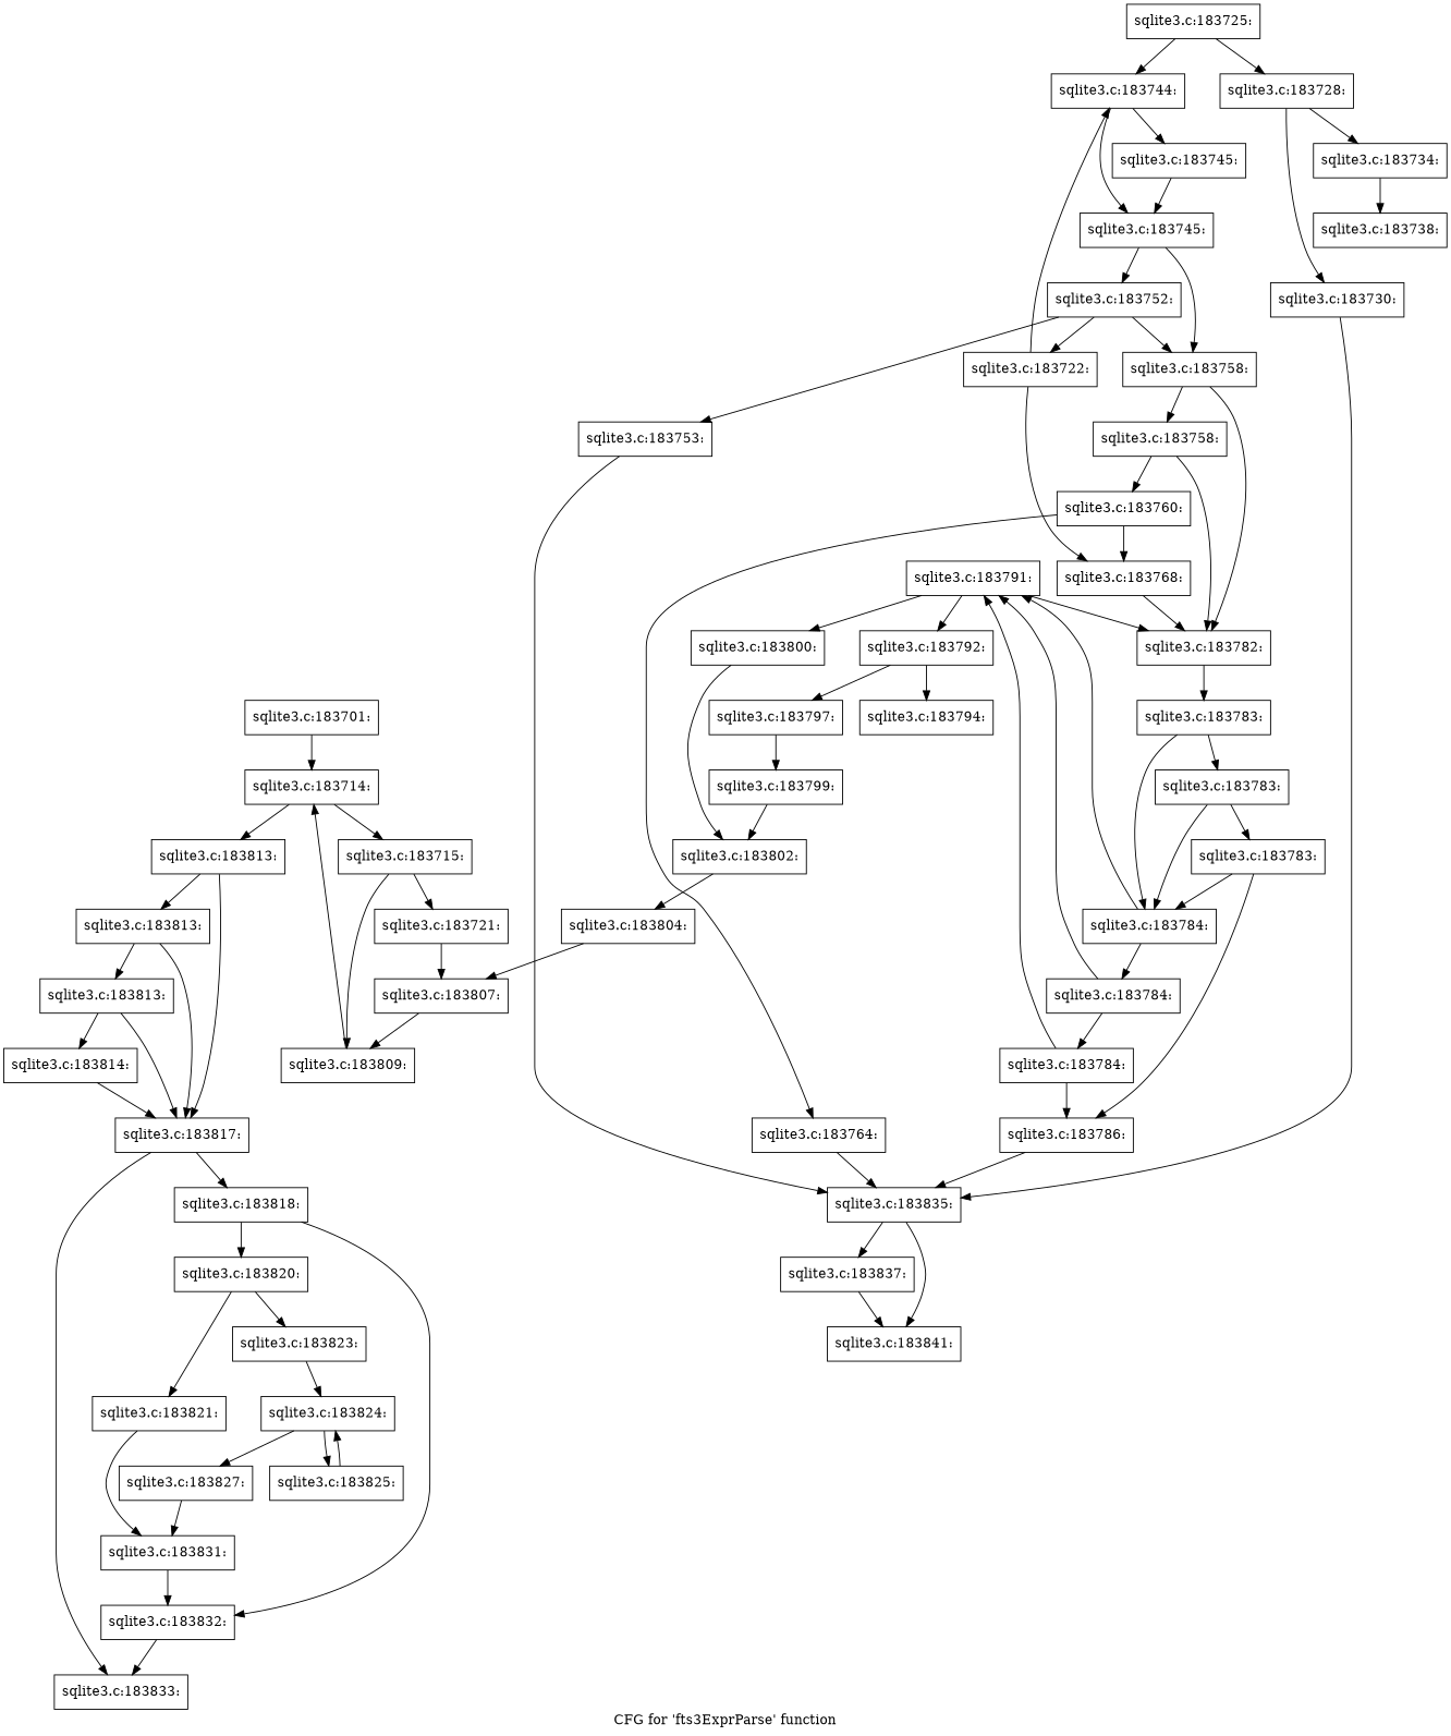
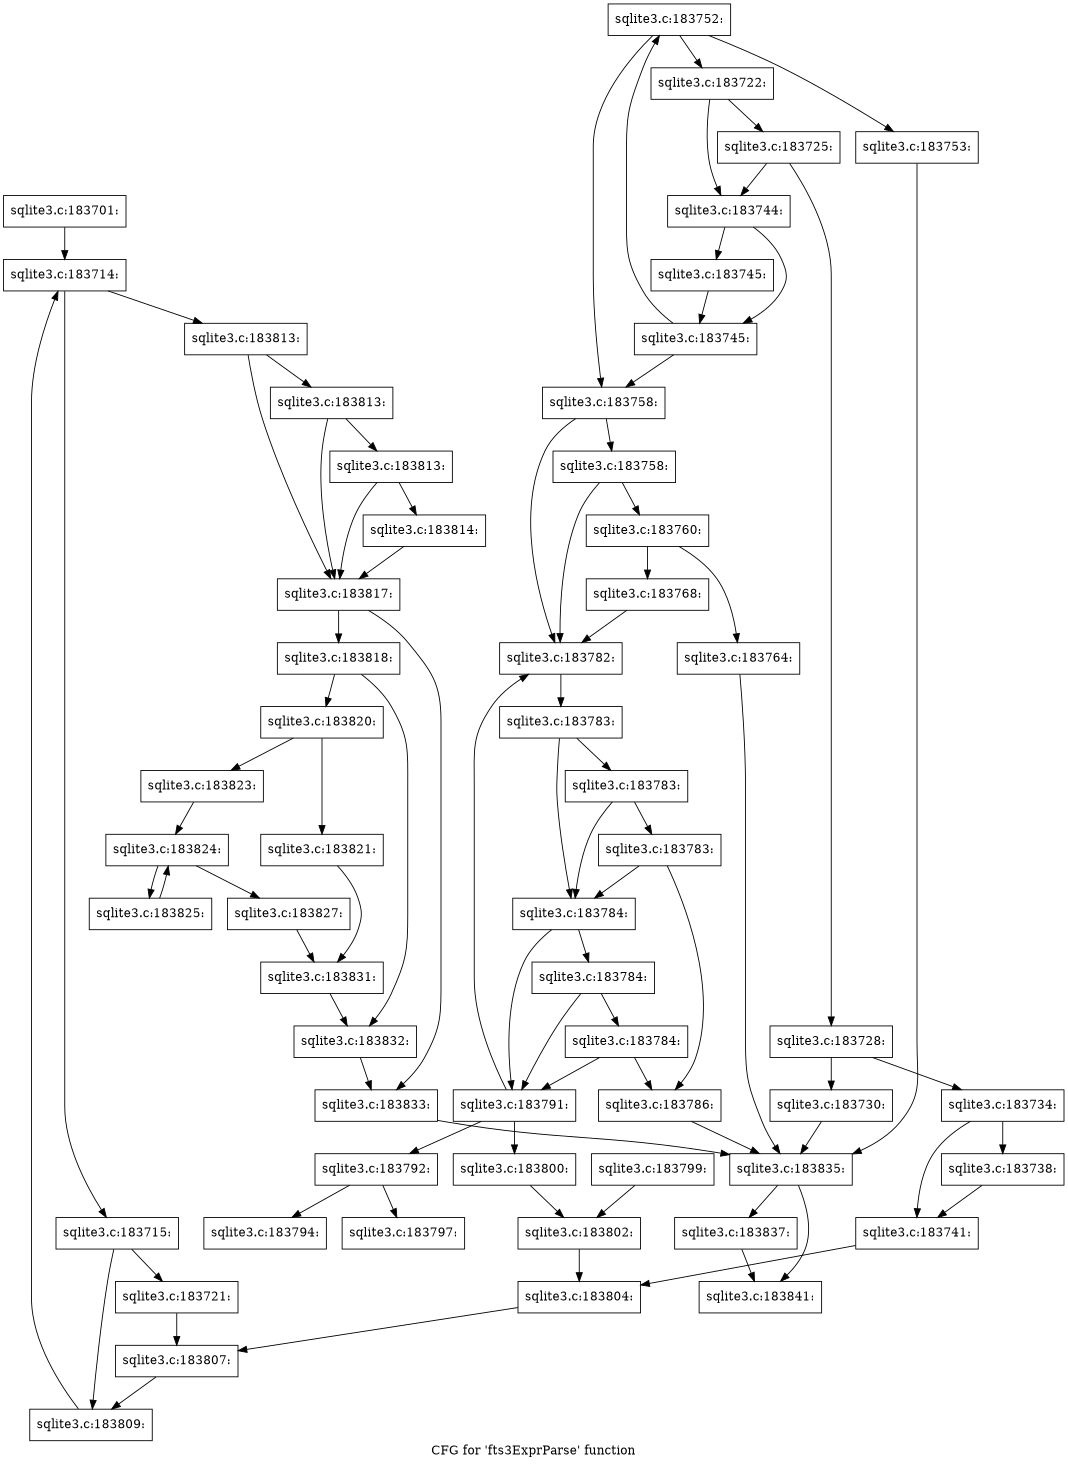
  digraph {
    label="CFG for 'fts3ExprParse' function"
    node [shape=record]
    n1 [label="{sqlite3.c:183701:}"]
    n2 [label="{sqlite3.c:183714:}"]
    n3 [label="{sqlite3.c:183715:}"]
    n4 [label="{sqlite3.c:183813:}"]
    n5 [label="{sqlite3.c:183721:}"]
    n6 [label="{sqlite3.c:183809:}"]
    n7 [label="{sqlite3.c:183813:}"]
    n8 [label="{sqlite3.c:183817:}"]
    n9 [label="{sqlite3.c:183807:}"]
    n10 [label="{sqlite3.c:183813:}"]
    n11 [label="{sqlite3.c:183818:}"]
    n12 [label="{sqlite3.c:183833:}"]
    n13 [label="{sqlite3.c:183722:}"]
    n14 [label="{sqlite3.c:183725:}"]
    n15 [label="{sqlite3.c:183744:}"]
    n16 [label="{sqlite3.c:183728:}"]
    n17 [label="{sqlite3.c:183745:}"]
    n18 [label="{sqlite3.c:183745:}"]
    n19 [label="{sqlite3.c:183734:}"]
    n20 [label="{sqlite3.c:183730:}"]
    n21 [label="{sqlite3.c:183758:}"]
    n22 [label="{sqlite3.c:183752:}"]
    n23 [label="{sqlite3.c:183738:}"]
+   n24 [label="{sqlite3.c:183741:}"]
    n25 [label="{sqlite3.c:183835:}"]
    n26 [label="{sqlite3.c:183804:}"]
    n27 [label="{sqlite3.c:183837:}"]
    n28 [label="{sqlite3.c:183841:}"]
    n29 [label="{sqlite3.c:183758:}"]
    n30 [label="{sqlite3.c:183782:}"]
    n31 [label="{sqlite3.c:183753:}"]
    n32 [label="{sqlite3.c:183760:}"]
    n33 [label="{sqlite3.c:183783:}"]
    n34 [label="{sqlite3.c:183768:}"]
    n35 [label="{sqlite3.c:183764:}"]
    n36 [label="{sqlite3.c:183783:}"]
    n37 [label="{sqlite3.c:183784:}"]
    n38 [label="{sqlite3.c:183791:}"]
    n39 [label="{sqlite3.c:183792:}"]
    n40 [label="{sqlite3.c:183800:}"]
    n41 [label="{sqlite3.c:183783:}"]
    n42 [label="{sqlite3.c:183784:}"]
    n43 [label="{sqlite3.c:183794:}"]
    n44 [label="{sqlite3.c:183797:}"]
    n45 [label="{sqlite3.c:183802:}"]
    n46 [label="{sqlite3.c:183786:}"]
    n47 [label="{sqlite3.c:183784:}"]
    n48 [label="{sqlite3.c:183799:}"]
    n49 [label="{sqlite3.c:183814:}"]
    n50 [label="{sqlite3.c:183820:}"]
    n51 [label="{sqlite3.c:183832:}"]
    n52 [label="{sqlite3.c:183823:}"]
    n53 [label="{sqlite3.c:183821:}"]
    n54 [label="{sqlite3.c:183824:}"]
    n55 [label="{sqlite3.c:183831:}"]
    n56 [label="{sqlite3.c:183825:}"]
    n57 [label="{sqlite3.c:183827:}"]
    n1 -> n2
    n2 -> n3
    n2 -> n4
    n3 -> n5
    n3 -> n6
    n4 -> n7
    n4 -> n8
    n5 -> n9
    n6 -> n2
    n7 -> n8
    n7 -> n10
    n8 -> n11
    n8 -> n12
    n9 -> n6
    n10 -> n8
    n10 -> n49
    n11 -> n50
    n11 -> n51
-   n13 -> n34
+   n12 -> n25
+   n13 -> n14
    n13 -> n15
    n14 -> n15
    n14 -> n16
    n15 -> n17
    n15 -> n18
    n16 -> n19
    n16 -> n20
    n17 -> n21
    n17 -> n22
    n18 -> n17
    n19 -> n23
+   n19 -> n24
    n20 -> n25
    n21 -> n29
    n21 -> n30
    n22 -> n13
    n22 -> n21
    n22 -> n31
+   n23 -> n24
+   n24 -> n26
    n25 -> n27
    n25 -> n28
    n26 -> n9
    n27 -> n28
    n29 -> n30
    n29 -> n32
    n30 -> n33
    n31 -> n25
    n32 -> n34
    n32 -> n35
    n33 -> n36
    n33 -> n37
    n34 -> n30
    n35 -> n25
    n36 -> n37
    n36 -> n41
    n37 -> n38
    n37 -> n42
    n38 -> n30
    n38 -> n39
    n38 -> n40
    n39 -> n43
    n39 -> n44
    n40 -> n45
    n41 -> n37
    n41 -> n46
    n42 -> n38
    n42 -> n47
-   n44 -> n48
    n45 -> n26
    n46 -> n25
    n47 -> n38
    n47 -> n46
    n48 -> n45
    n49 -> n8
    n50 -> n52
    n50 -> n53
    n51 -> n12
    n52 -> n54
    n53 -> n55
    n54 -> n56
    n54 -> n57
    n55 -> n51
    n56 -> n54
    n57 -> n55
  }
